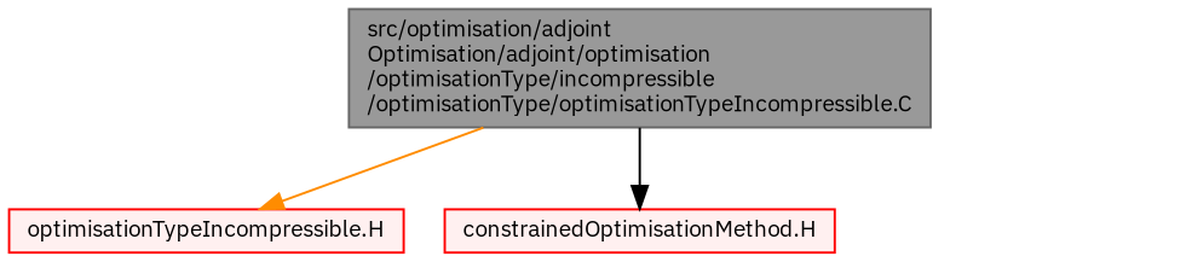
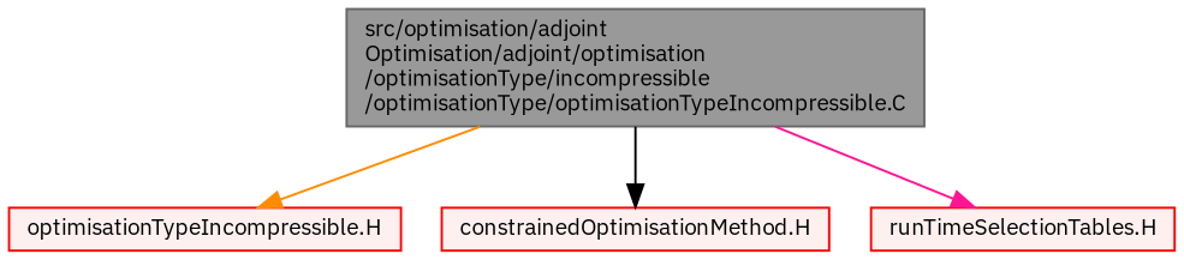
  digraph {
    fontname="IBM Plex Sans"
    node [color=red fillcolor="#FFF0F0" fontname="IBM Plex Sans" fontsize=10 shape=box style=filled]
    edge [fontname="IBM Plex Sans" fontsize=10 labelfontname=Helvetica labelfontsize=10 style=solid]
    n1 [color=gray40 fillcolor=grey60 fontcolor=black height=0.2 label="src/optimisation/adjoint\lOptimisation/adjoint/optimisation\l/optimisationType/incompressible\l/optimisationType/optimisationTypeIncompressible.C" width=0.4]
    n2 [height=0.2 label="optimisationTypeIncompressible.H" width=0.4]
    n3 [height=0.2 label="constrainedOptimisationMethod.H" width=0.4]
+   n4 [height=0.2 label="runTimeSelectionTables.H" width=0.4]
    n1 -> n2 [color=darkorange]
    n1 -> n3 [color=black]
+   n1 -> n4 [color=deeppink]
  }
